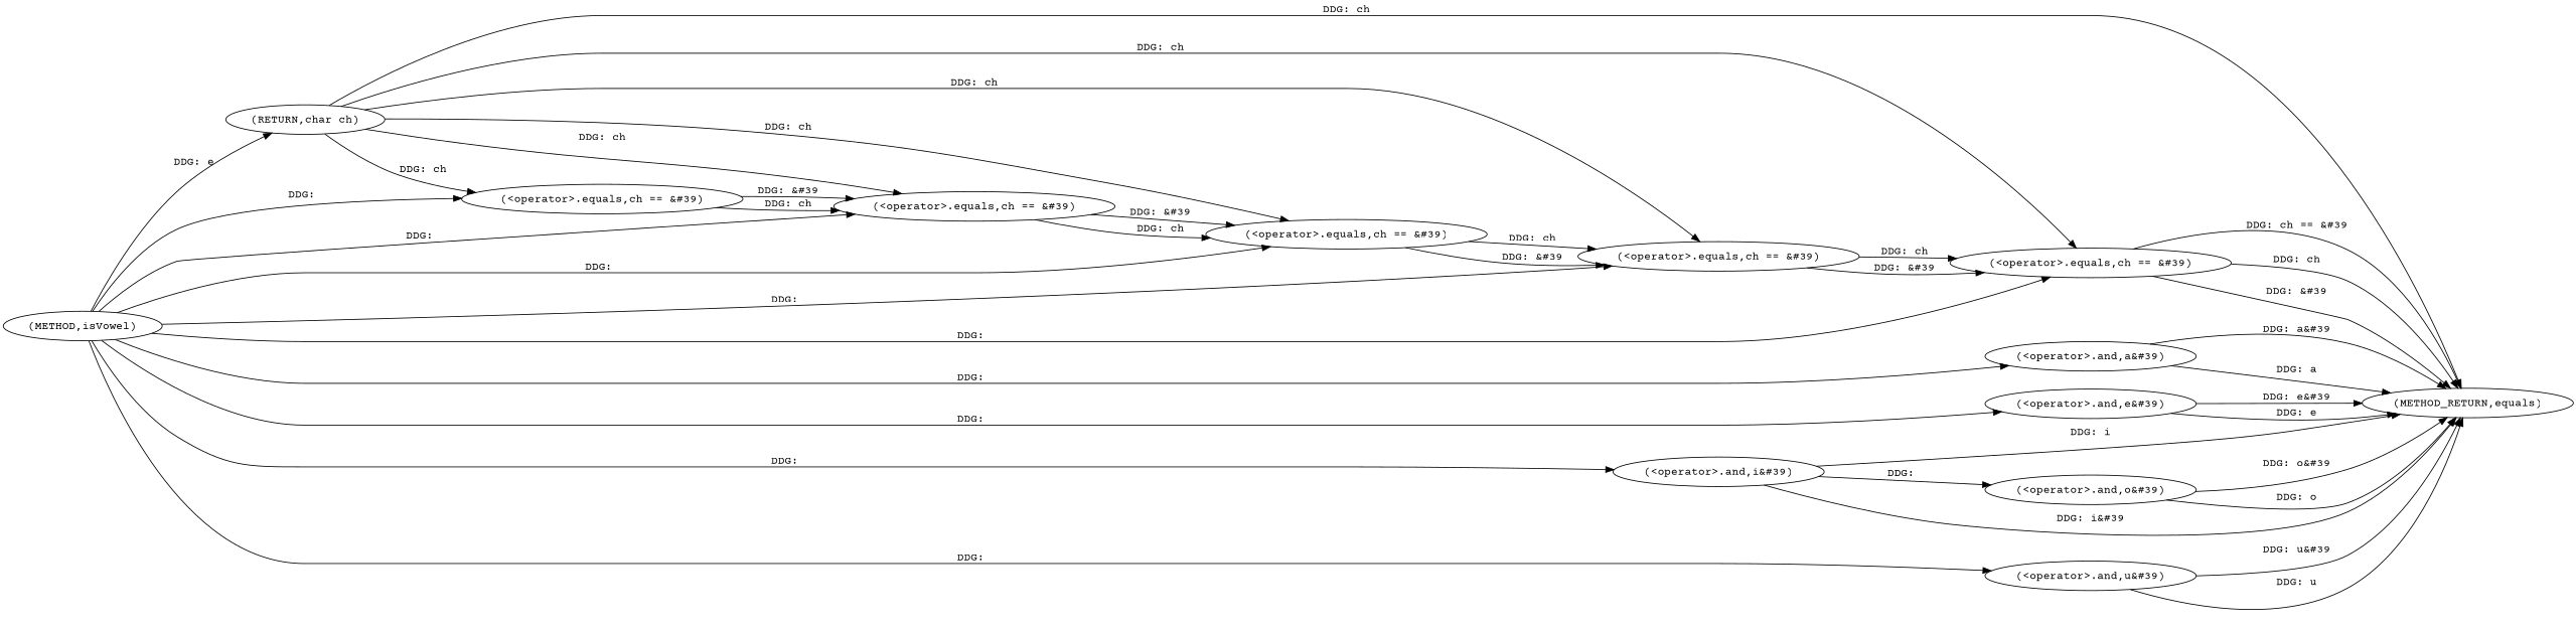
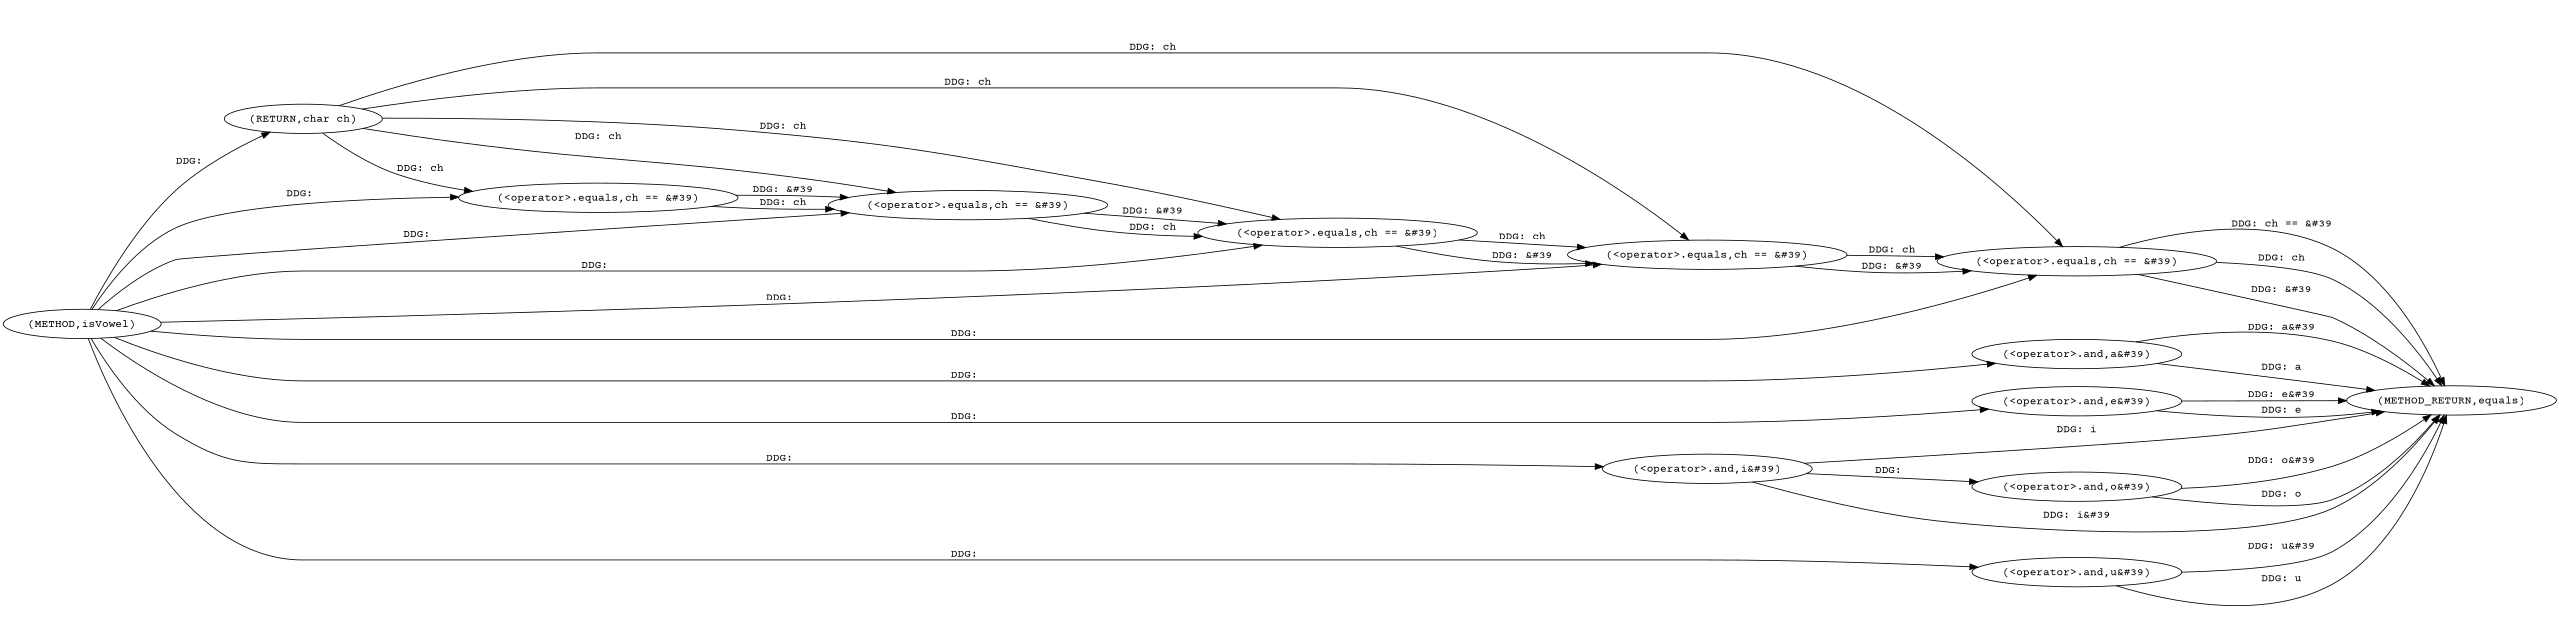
  digraph {
    fontname="Courier Prime"
    rankdir=LR
    node [fontname="Courier Prime"]
    edge [fontname="Courier Prime"]
    n1 [label="(METHOD,isVowel)"]
    n2 [label="(RETURN,char ch)"]
    n3 [label="(<operator>.equals,ch == &#39)"]
    n4 [label="(<operator>.and,a&#39)"]
    n5 [label="(<operator>.equals,ch == &#39)"]
    n6 [label="(<operator>.and,e&#39)"]
    n7 [label="(<operator>.equals,ch == &#39)"]
    n8 [label="(<operator>.and,i&#39)"]
    n9 [label="(<operator>.equals,ch == &#39)"]
    n10 [label="(<operator>.and,u&#39)"]
    n11 [label="(<operator>.equals,ch == &#39)"]
    n12 [label="(METHOD_RETURN,equals)"]
    n13 [label="(<operator>.and,o&#39)"]
-   n1 -> n2 [label="DDG: e"]
+   n1 -> n2 [label="DDG: "]
    n1 -> n3 [label="DDG: "]
    n1 -> n4 [label="DDG: "]
    n1 -> n5 [label="DDG: "]
    n1 -> n6 [label="DDG: "]
    n1 -> n7 [label="DDG: "]
    n1 -> n8 [label="DDG: "]
    n1 -> n9 [label="DDG: "]
    n1 -> n10 [label="DDG: "]
    n1 -> n11 [label="DDG: "]
    n2 -> n3 [label="DDG: ch"]
    n2 -> n5 [label="DDG: ch"]
    n2 -> n7 [label="DDG: ch"]
    n2 -> n9 [label="DDG: ch"]
    n2 -> n11 [label="DDG: ch"]
-   n2 -> n12 [label="DDG: ch"]
    n3 -> n5 [label="DDG: ch"]
    n3 -> n5 [label="DDG: &#39"]
    n4 -> n12 [label="DDG: a&#39"]
    n4 -> n12 [label="DDG: a"]
    n5 -> n7 [label="DDG: ch"]
    n5 -> n7 [label="DDG: &#39"]
    n6 -> n12 [label="DDG: e&#39"]
    n6 -> n12 [label="DDG: e"]
    n7 -> n9 [label="DDG: ch"]
    n7 -> n9 [label="DDG: &#39"]
    n8 -> n12 [label="DDG: i&#39"]
    n8 -> n12 [label="DDG: i"]
    n8 -> n13 [label="DDG: "]
    n9 -> n11 [label="DDG: ch"]
    n9 -> n11 [label="DDG: &#39"]
    n10 -> n12 [label="DDG: u&#39"]
    n10 -> n12 [label="DDG: u"]
    n11 -> n12 [label="DDG: ch"]
    n11 -> n12 [label="DDG: &#39"]
    n11 -> n12 [label="DDG: ch == &#39"]
    n13 -> n12 [label="DDG: o&#39"]
    n13 -> n12 [label="DDG: o"]
  }
